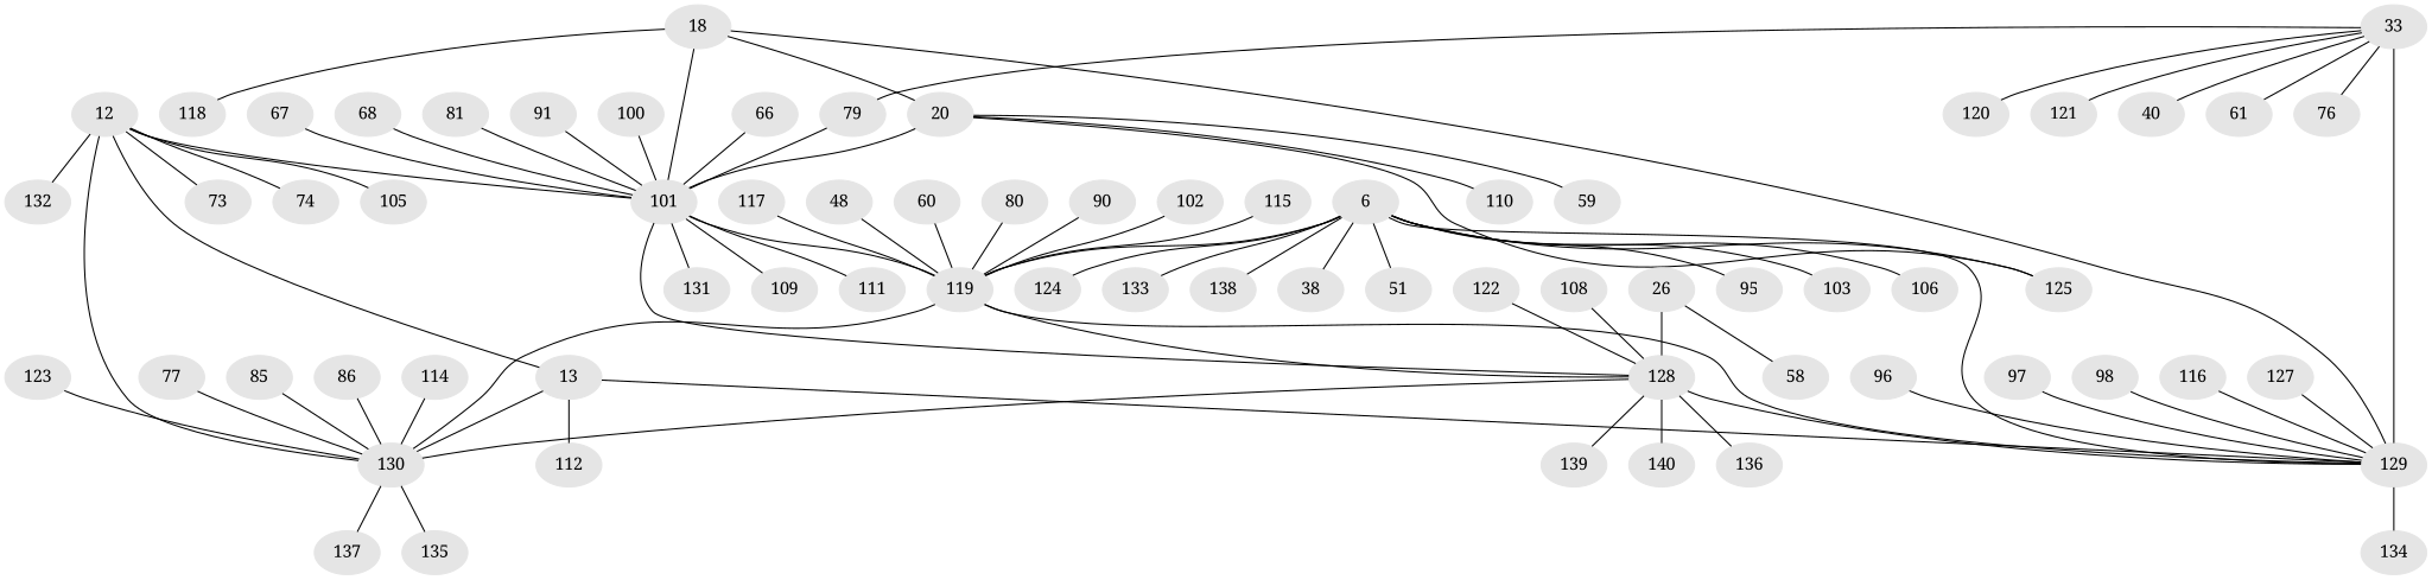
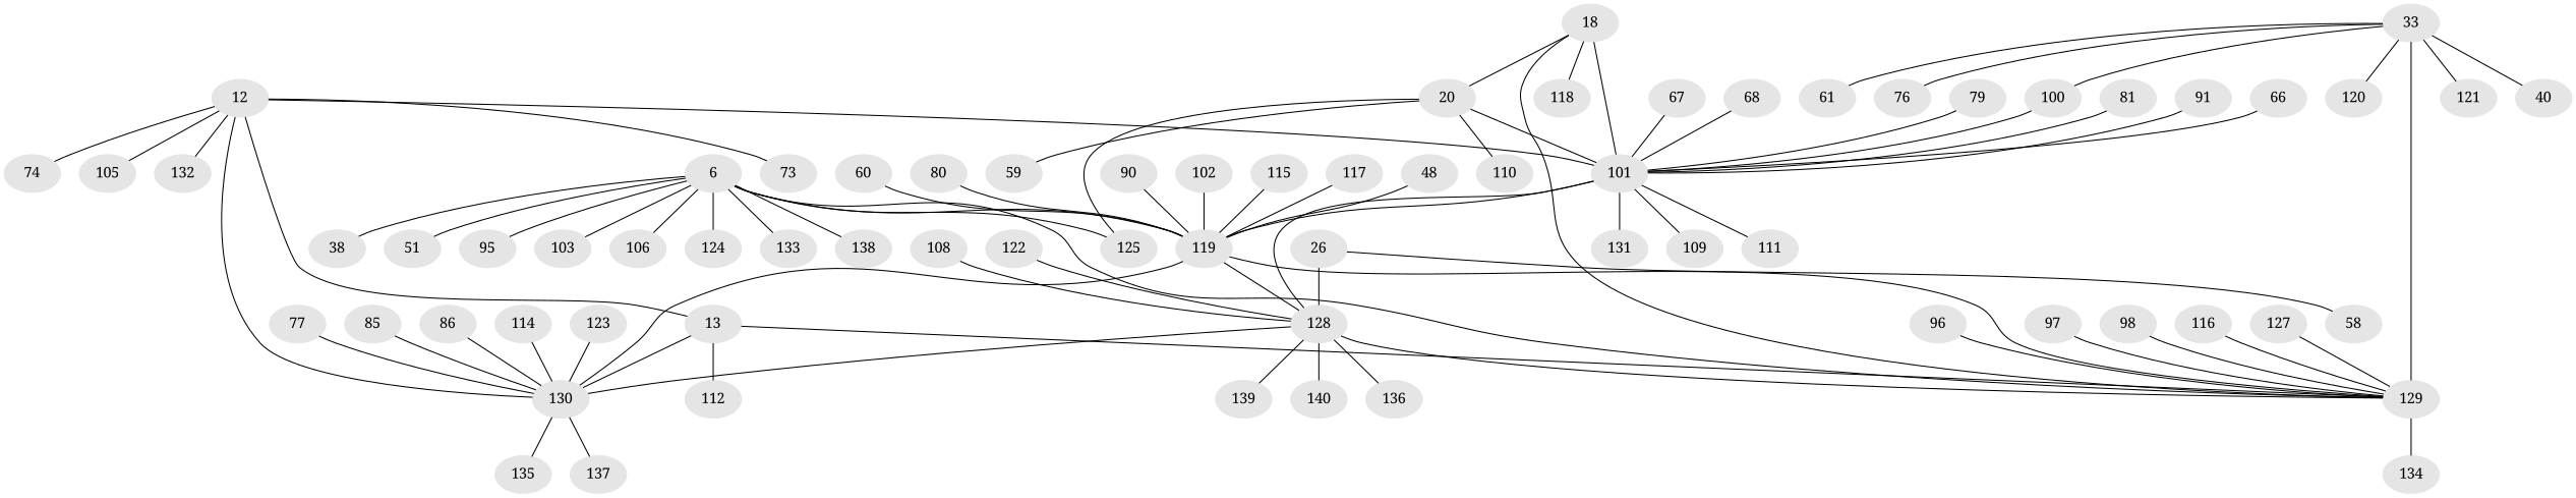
  graph {
    fontname="Noto Serif"
    node [color=gray90 fontname="Noto Serif" style=filled]
    edge [fontname="Noto Serif"]
    6 [super="+3+4"]
    38
    51
    95
    103
    106
    119 [super="+92+7"]
    124
    125 [super="+57"]
    129 [super="+35+53+65+72+83+82+88+89"]
    133
    138
    130 [super="+14+42+46+47+50"]
    128 [super="+99+107"]
    134 [super="+113"]
    12 [super="+11"]
    13 [super="+8"]
    73
    74
    101 [super="+94+87+21+15+36+37"]
    105
    132
    112
    109
    111 [super="+75"]
    131
    135
    137
    18 [super="+17"]
    20 [super="+16"]
    118 [super="+59"]
    n32 [label=59]
    110
    136
    139 [super="+62"]
    140
    26 [super="+25"]
    58
    33 [super="+30"]
    40
    61
    76
    100
    120
    121
    48
    60
    66
    67
    68
    77
    79
    80
    81
    85
    86
    90
    91
    96
    97
    98
    102
    108
    114
    115
    116
    117 [super="+104"]
    122
    123 [super="+54"]
    127 [super="+126"]
    6 -- 38
    6 -- 51
    6 -- 95
    6 -- 103
    6 -- 106
    6 -- 119 [weight=12]
    6 -- 124
    6 -- 125
    6 -- 129
    6 -- 133
    6 -- 138
    119 -- 129 [weight=2]
    119 -- 130 [weight=2]
    119 -- 128 [weight=2]
    129 -- 134
    130 -- 135
    130 -- 137
    128 -- 129
    128 -- 130
    128 -- 136
    128 -- 139
    128 -- 140
    12 -- 130 [weight=6]
    12 -- 13 [weight=4]
    12 -- 73
    12 -- 74
    12 -- 101
    12 -- 105
    12 -- 132
    13 -- 129
    13 -- 130 [weight=6]
    13 -- 112
    101 -- 119 [weight=3]
    101 -- 128 [weight=2]
    101 -- 109
    101 -- 111
    101 -- 131
    18 -- 129
    18 -- 101 [weight=6]
    18 -- 20 [weight=4]
    18 -- 118
    20 -- 125
    20 -- 101 [weight=7]
    20 -- n32
    20 -- 110
    26 -- 128 [weight=10]
    26 -- 58
    33 -- 129 [weight=12]
    33 -- 40
    33 -- 61
    33 -- 76
-   33 -- 79
+   33 -- 100
    33 -- 120
    33 -- 121
    100 -- 101
    48 -- 119
    60 -- 119
    66 -- 101
    67 -- 101
    68 -- 101
    77 -- 130
    79 -- 101
    80 -- 119
    81 -- 101
    85 -- 130
    86 -- 130
    90 -- 119
    91 -- 101
    96 -- 129
    97 -- 129
    98 -- 129
    102 -- 119
    108 -- 128
    114 -- 130
    115 -- 119
    116 -- 129
    117 -- 119
    122 -- 128
    123 -- 130
    127 -- 129
  }
